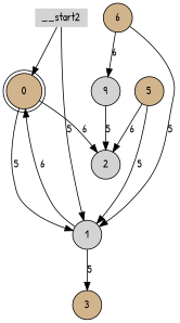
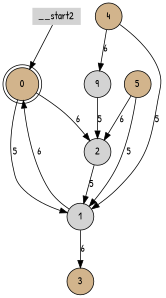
  digraph {
    fontname="Patrick Hand"
    node [fillcolor=tan fontname="Patrick Hand" shape=circle style=filled]
    edge [fontname="Patrick Hand"]
    n1 [label=0 shape=doublecircle]
    n2 [fillcolor=lightgrey label=1]
    n3 [fillcolor=lightgrey label=2]
    n4 [label=3]
-   n5 [label=6]
+   n5 [label=4]
    n6 [fillcolor=lightgrey label=9]
    n7 [label=5]
    n8 [fillcolor=lightgrey height=0 label=__start2 shape=none width=0]
    n1 -> n2 [label=5]
    n1 -> n3 [label=6]
    n2 -> n1 [label=6]
-   n2 -> n4 [label=5]
-   n8 -> n2 [label=5]
+   n2 -> n4 [label=6]
+   n3 -> n2 [label=5]
    n5 -> n2 [label=5]
    n5 -> n6 [label=6]
    n6 -> n3 [label=5]
    n7 -> n2 [label=5]
    n7 -> n3 [label=6]
    n8 -> n1
  }
